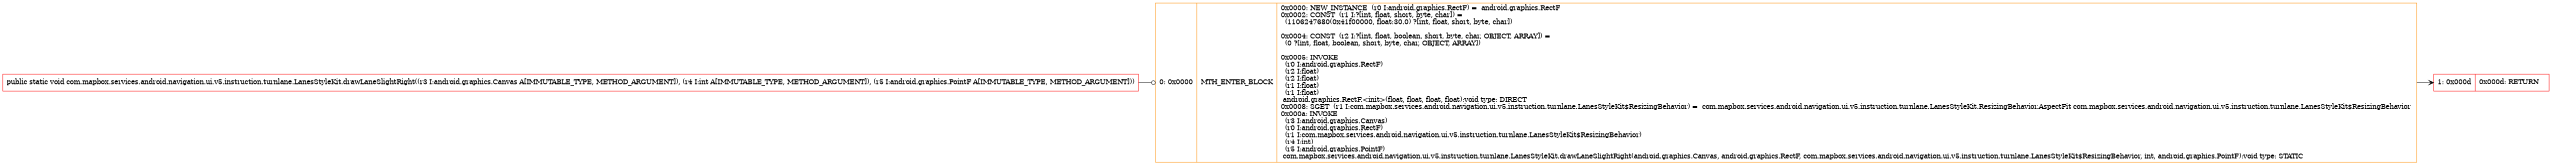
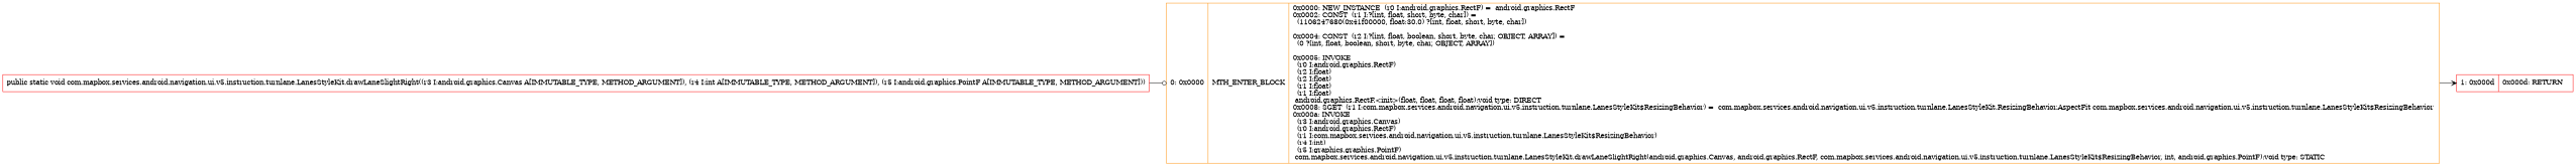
  digraph {
    rankdir=LR
    node [shape=record color=red]
-   n1 [label="{0\:\ 0x0000|MTH_ENTER_BLOCK\l|0x0000: NEW_INSTANCE  (r0 I:android.graphics.RectF) =  android.graphics.RectF \l0x0002: CONST  (r1 I:?[int, float, short, byte, char]) = \l  (1106247680(0x41f00000, float:30.0) ?[int, float, short, byte, char])\l \l0x0004: CONST  (r2 I:?[int, float, boolean, short, byte, char, OBJECT, ARRAY]) = \l  (0 ?[int, float, boolean, short, byte, char, OBJECT, ARRAY])\l \l0x0005: INVOKE  \l  (r0 I:android.graphics.RectF)\l  (r2 I:float)\l  (r2 I:float)\l  (r1 I:float)\l  (r1 I:float)\l android.graphics.RectF.\<init\>(float, float, float, float):void type: DIRECT \l0x0008: SGET  (r1 I:com.mapbox.services.android.navigation.ui.v5.instruction.turnlane.LanesStyleKit$ResizingBehavior) =  com.mapbox.services.android.navigation.ui.v5.instruction.turnlane.LanesStyleKit.ResizingBehavior.AspectFit com.mapbox.services.android.navigation.ui.v5.instruction.turnlane.LanesStyleKit$ResizingBehavior \l0x000a: INVOKE  \l  (r3 I:android.graphics.Canvas)\l  (r0 I:android.graphics.RectF)\l  (r1 I:com.mapbox.services.android.navigation.ui.v5.instruction.turnlane.LanesStyleKit$ResizingBehavior)\l  (r4 I:int)\l  (r5 I:android.graphics.PointF)\l com.mapbox.services.android.navigation.ui.v5.instruction.turnlane.LanesStyleKit.drawLaneSlightRight(android.graphics.Canvas, android.graphics.RectF, com.mapbox.services.android.navigation.ui.v5.instruction.turnlane.LanesStyleKit$ResizingBehavior, int, android.graphics.PointF):void type: STATIC \l}" color=darkorange]
+   n1 [label="{0\:\ 0x0000|MTH_ENTER_BLOCK\l|0x0000: NEW_INSTANCE  (r0 I:android.graphics.RectF) =  android.graphics.RectF \l0x0002: CONST  (r1 I:?[int, float, short, byte, char]) = \l  (1106247680(0x41f00000, float:30.0) ?[int, float, short, byte, char])\l \l0x0004: CONST  (r2 I:?[int, float, boolean, short, byte, char, OBJECT, ARRAY]) = \l  (0 ?[int, float, boolean, short, byte, char, OBJECT, ARRAY])\l \l0x0005: INVOKE  \l  (r0 I:android.graphics.RectF)\l  (r2 I:float)\l  (r2 I:float)\l  (r1 I:float)\l  (r1 I:float)\l android.graphics.RectF.\<init\>(float, float, float, float):void type: DIRECT \l0x0008: SGET  (r1 I:com.mapbox.services.android.navigation.ui.v5.instruction.turnlane.LanesStyleKit$ResizingBehavior) =  com.mapbox.services.android.navigation.ui.v5.instruction.turnlane.LanesStyleKit.ResizingBehavior.AspectFit com.mapbox.services.android.navigation.ui.v5.instruction.turnlane.LanesStyleKit$ResizingBehavior \l0x000a: INVOKE  \l  (r3 I:android.graphics.Canvas)\l  (r0 I:android.graphics.RectF)\l  (r1 I:com.mapbox.services.android.navigation.ui.v5.instruction.turnlane.LanesStyleKit$ResizingBehavior)\l  (r4 I:int)\l  (r5 I:graphics.graphics.PointF)\l com.mapbox.services.android.navigation.ui.v5.instruction.turnlane.LanesStyleKit.drawLaneSlightRight(android.graphics.Canvas, android.graphics.RectF, com.mapbox.services.android.navigation.ui.v5.instruction.turnlane.LanesStyleKit$ResizingBehavior, int, android.graphics.PointF):void type: STATIC \l}" color=darkorange]
    n2 [label="{1\:\ 0x000d|0x000d: RETURN   \l}"]
    n3 [label="{public static void com.mapbox.services.android.navigation.ui.v5.instruction.turnlane.LanesStyleKit.drawLaneSlightRight((r3 I:android.graphics.Canvas A[IMMUTABLE_TYPE, METHOD_ARGUMENT]), (r4 I:int A[IMMUTABLE_TYPE, METHOD_ARGUMENT]), (r5 I:android.graphics.PointF A[IMMUTABLE_TYPE, METHOD_ARGUMENT])) }"]
    n1 -> n2 [arrowhead=vee]
    n3 -> n1 [arrowhead=odot]
  }
